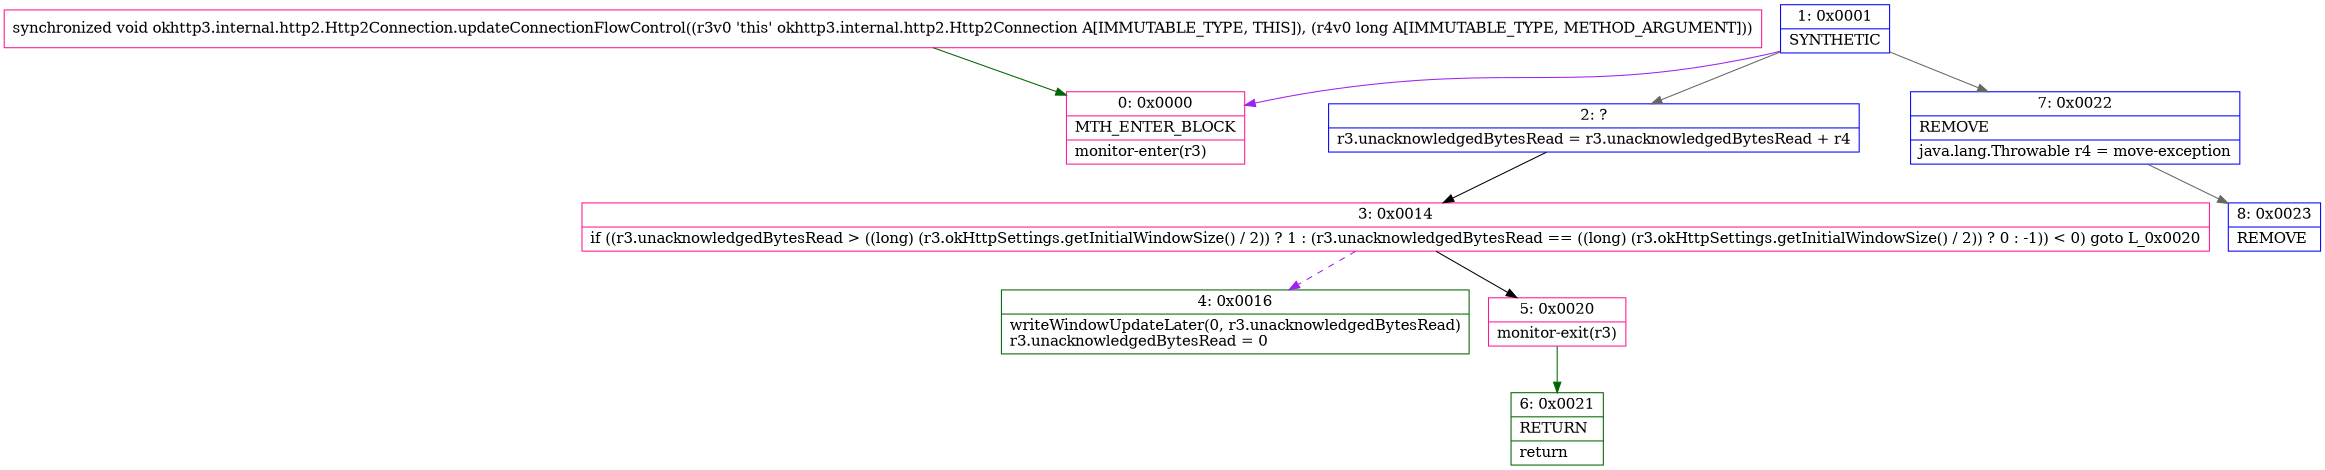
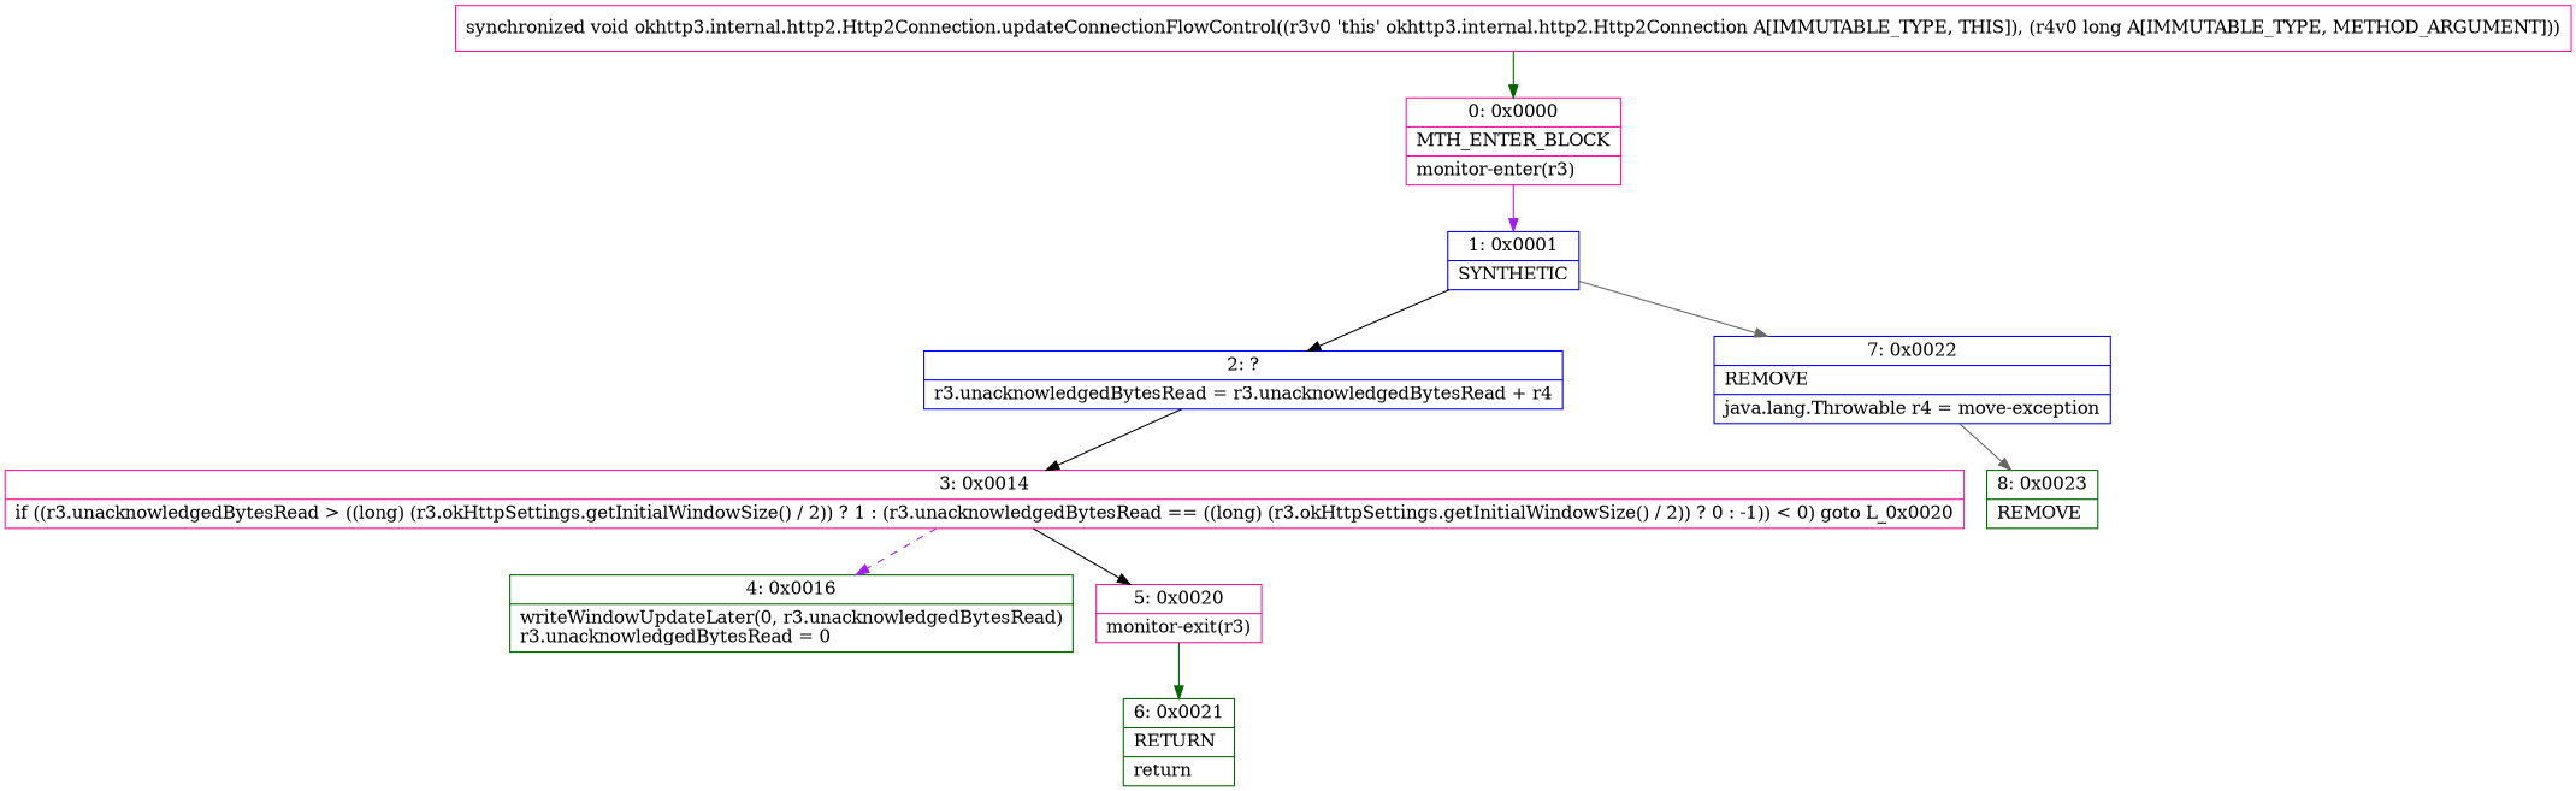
  digraph {
    fontname="DejaVu Serif"
    node [color=deeppink fontname="DejaVu Serif" shape=record]
    edge [color=black fontname="DejaVu Serif"]
    n1 [label="{0\:\ 0x0000|MTH_ENTER_BLOCK\l|monitor\-enter(r3)\l}"]
    n2 [color=blue label="{1\:\ 0x0001|SYNTHETIC\l}"]
    n3 [color=blue label="{2\:\ ?|r3.unacknowledgedBytesRead = r3.unacknowledgedBytesRead + r4\l}"]
    n4 [color=blue label="{7\:\ 0x0022|REMOVE\l|java.lang.Throwable r4 = move\-exception\l}"]
    n5 [label="{3\:\ 0x0014|if ((r3.unacknowledgedBytesRead \> ((long) (r3.okHttpSettings.getInitialWindowSize() \/ 2)) ? 1 : (r3.unacknowledgedBytesRead == ((long) (r3.okHttpSettings.getInitialWindowSize() \/ 2)) ? 0 : \-1)) \< 0) goto L_0x0020\l}"]
-   n6 [color=blue label="{8\:\ 0x0023|REMOVE\l}"]
+   n6 [color=darkgreen label="{8\:\ 0x0023|REMOVE\l}"]
    n7 [color=darkgreen label="{4\:\ 0x0016|writeWindowUpdateLater(0, r3.unacknowledgedBytesRead)\lr3.unacknowledgedBytesRead = 0\l}"]
    n8 [label="{5\:\ 0x0020|monitor\-exit(r3)\l}"]
    n9 [color=darkgreen label="{6\:\ 0x0021|RETURN\l|return\l}"]
    n10 [label="{synchronized void okhttp3.internal.http2.Http2Connection.updateConnectionFlowControl((r3v0 'this' okhttp3.internal.http2.Http2Connection A[IMMUTABLE_TYPE, THIS]), (r4v0 long A[IMMUTABLE_TYPE, METHOD_ARGUMENT])) }"]
-   n2 -> n1 [color=purple]
-   n2 -> n3 [color=gray40]
+   n1 -> n2 [color=purple]
+   n2 -> n3
    n2 -> n4 [color=gray40]
    n3 -> n5
    n4 -> n6 [color=gray40]
    n5 -> n7 [color=purple style=dashed]
    n5 -> n8
    n8 -> n9 [color=darkgreen]
    n10 -> n1 [color=darkgreen]
  }
